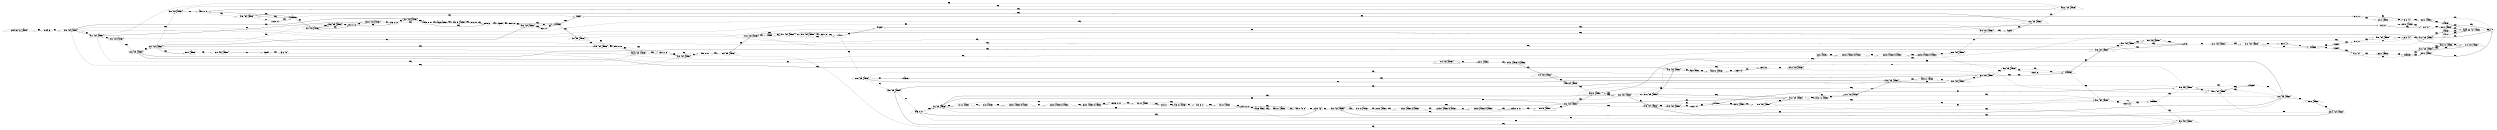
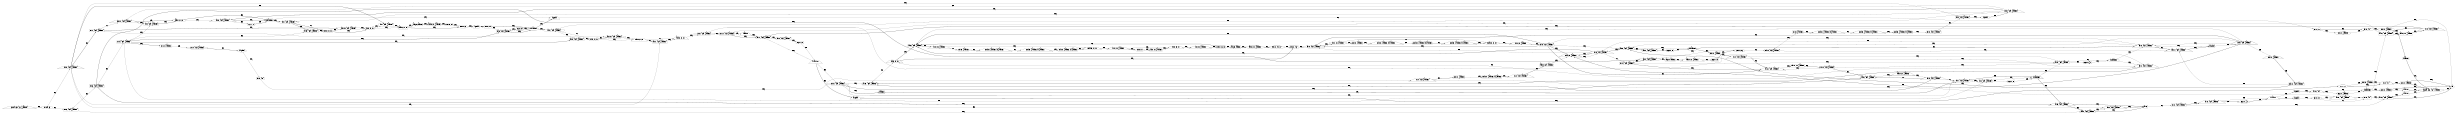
  digraph {
    rankdir=LR
    node [shape=trapezium]
    edge [style=solid]
    n1 [label="stp x29 , x30 , [ sp , #- address ]!"]
    n2 [label="mov x29 , sp" shape=octagon]
    n3 [label="str x0 , [ x29 , # address ]"]
    n4 [label="str w1 , [ x29 , # address ]" shape=folder]
    n5 [label="ldr x0 , [ x29 , # address ]" shape=note]
    n6 [label="ldr x1 , [ x29 , # address ]" shape=note]
    n7 [label="ldr x1 , [ x29 , # address ]" shape=note]
    n8 [label="ldr x0 , [ x29 , # address ]"]
    n9 [label="str x2 , [ x29 , # address ]" shape=folder]
    n10 [label="ldrsw x1 , [ x29 , # address ]"]
    n11 [label="ldrsw x0 , [ x29 , # address ]" shape=octagon]
    n12 [label="ldrsw x0 , [ x29 , # address ]" shape=octagon]
    n13 [label="bl symbol" shape=octagon]
    n14 [label="add x2 , x1 , x0" shape=folder]
    n15 [label="add x0 , x1 , x0"]
    n16 [label="blr x2" shape=note]
    n17 [label="str x3 , [ x29 , # address ]" shape=note]
    n18 [label="ldr x1 , [ x29 , # address ]" shape=note]
    n19 [label="ldr x0 , [ x29 , # address ]" shape=note]
    n20 [label="add x1 , x1 , x0" shape=octagon]
    n21 [label="sub x0 , x1 , x0" shape=folder]
    n22 [label="sub x0 , x1 , x0"]
    n23 [label="str x4 , [ x29 , # address ]" shape=folder]
    n24 [label="ldr x1 , [ x29 , # address ]" shape=octagon]
    n25 [label="ldr x2 , [ x29 , # address ]"]
    n26 [label="mov w0 , # address" shape=folder]
    n27 [label="ldr x0 , [ x29 , # address ]" shape=note]
    n28 [label="ldr x0 , [ x29 , # address ]" shape=folder]
    n29 [label="ldr x0 , [ x29 , # address ]" shape=note]
    n30 [label="ldr x0 , [ x29 , # address ]" shape=note]
    n31 [label="adrp x0 , address" shape=folder]
    n32 [label="cset w0 , eq" shape=octagon]
    n33 [label="str w0 , [ x29 , # address ]" shape=octagon]
    n34 [label="sub x1 , x1 , x0" shape=folder]
    n35 [label="b.hs address" shape=octagon]
    n36 [label="cmp x1 , x0" shape=note]
    n37 [label="sub x1 , x1 , x0" shape=folder]
    n38 [label="b.lo address"]
    n39 [label="cmp x1 , x0" shape=folder]
    n40 [label="bl symbol" shape=octagon]
    n41 [label="ldr w0 , [ x0 ]" shape=folder]
    n42 [label="str w0 , [ x29 , # address ]"]
    n43 [label="mov w0 , # address" shape=folder]
    n44 [label="ldr w0 , [ x29 , # address ]"]
    n45 [label="movk w0 , # address , lsl # address" shape=note]
    n46 [label="str w0 , [ x1 ]" shape=folder]
    n47 [label="str w0 , [ x29 , # address ]"]
    n48 [label="add x0 , x29 , # address" shape=note]
    n49 [label="lsr x0 , x0 , # address"]
    n50 [label="str x0 , [ x29 , # address ]"]
    n51 [label="str wzr , [ x29 , # address ]" shape=note]
    n52 [label="ldr x0 , [ x29 , # address ]"]
    n53 [label="ldr x2 , [ x29 , # address ]" shape=folder]
    n54 [label="ldr x0 , [ x29 , # address ]" shape=octagon]
    n55 [label="ldr x0 , [ x29 , # address ]" shape=folder]
    n56 [label="ldr w0 , [ x29 , # address ]" shape=folder]
    n57 [label="ldr w0 , [ x29 , # address ]"]
    n58 [label="ldrb w1 , [ x29 , # address ]"]
    n59 [label="bl symbol" shape=note]
    n60 [label="lsr x1 , x2 , # address"]
    n61 [label="sub x1 , x2 , x0" shape=note]
    n62 [label="lsr x1 , x0 , # address" shape=octagon]
    n63 [label="ldr x1 , [ x29 , # address ]" shape=folder]
    n64 [label="b.ls address" shape=note]
    n65 [label="cmp w0 , # 0" shape=folder]
    n66 [label="b.ne address" shape=octagon]
    n67 [label="sub w0 , w0 , # address" shape=note]
    n68 [label="add x0 , x0 , # address"]
    n69 [label="strb w0 , [ x29 , # address ]" shape=folder]
    n70 [label="cmp x1 , x0" shape=folder]
    n71 [label="mov x0 , # address" shape=folder]
    n72 [label="movk x0 , # address , lsl # address"]
    n73 [label="movk x0 , # address , lsl # address"]
    n74 [label="movk x0 , # address , lsl # address" shape=note]
    n75 [label="str x0 , [ x29 , # address ]" shape=folder]
    n76 [label="str x0 , [ x29 , # address ]"]
    n77 [label="ldr x0 , [ x29 , # address ]"]
    n78 [label="ldr x1 , [ x29 , # address ]" shape=octagon]
    n79 [label="ldr x1 , [ x29 , # address ]" shape=octagon]
    n80 [label="b.hi address" shape=folder]
    n81 [label="cmp x1 , x0" shape=note]
    n82 [label="bl symbol"]
    n83 [label="mov x1 , x0" shape=folder]
    n84 [label="mov w0 , # address" shape=octagon]
    n85 [label="str w0 , [ x1 ]" shape=octagon]
    n86 [label="mov w0 , # address" shape=octagon]
    n87 [label="b address" shape=folder]
    n88 [label=ret shape=octagon]
    n89 [label="ldp x29 , x30 , [ sp ] , # address" shape=octagon]
    n90 [label="adrp x0 , address" shape=note]
    n91 [label="mov x0 , x2" shape=octagon]
    n92 [label="add x0 , x0 , # address" shape=note]
    n93 [label="bl symbol" shape=folder]
    n94 [label="mov x1 , x0" shape=note]
    n95 [label="mov x1 , x0" shape=note]
    n96 [label="str x0 , [ x29 , # address ]" shape=octagon]
    n97 [label="str wzr , [ x29 , # address ]" shape=note]
    n98 [label="ldr x1 , [ x29 , # address ]"]
    n99 [label="b address"]
    n100 [label="ldr w1 , [ x29 , # address ]" shape=note]
    n101 [label="ldr w0 , [ x29 , # address ]" shape=folder]
    n102 [label="ldr x0 , [ x29 , # address ]" shape=folder]
    n103 [label="add x3 , x1 , x0"]
    n104 [label="ldr w0 , [ x29 , # address ]" shape=folder]
    n105 [label="b.lo address"]
    n106 [label="add w0 , w0 , # address" shape=folder]
    n107 [label="cmp w1 , w0" shape=folder]
    n108 [label="str xzr , [ x29 , # address ]" shape=octagon]
    n109 [label="bl symbol"]
    n110 [label="b address" shape=folder]
    n111 [label="ldr x1 , [ x29 , # address ]" shape=octagon]
    n112 [label="ldr x0 , [ x29 , # address ]" shape=folder]
    n113 [label="mov x1 , x0" shape=octagon]
    n114 [label="add x0 , x0 , # address"]
    n115 [label="mov w0 , # address" shape=folder]
    n116 [label="str w0 , [ x1 ]"]
    n117 [label="mov w0 , # address" shape=note]
    n118 [label="str w0 , [ x29 , # address ]" shape=folder]
    n119 [label="strb w0 , [ x3 ]" shape=folder]
    n120 [label="str x0 , [ x29 , # address ]"]
    n121 [label="ldr w0 , [ x29 , # address ]"]
    n122 [label="ldr w0 , [ x29 , # address ]" shape=folder]
    n123 [label="cmp w0 , # 0" shape=octagon]
    n124 [label="b.lt address"]
    n125 [label="b address" shape=note]
    n126 [label="bl symbol" shape=note]
    n127 [label="bl symbol" shape=note]
    n128 [label="ldr w0 , [ x0 ]"]
    n129 [label="mov x1 , x0" shape=octagon]
    n130 [label="cmp w0 , # address" shape=note]
    n131 [label="b.eq address" shape=octagon]
    n132 [label="mov x0 , # address" shape=octagon]
    n133 [label="umulh x0 , x1 , x0"]
    n134 [label="adrp x0 , address" shape=folder]
    n135 [label="ldrb w0 , [ x0 , x1 ]" shape=octagon]
    n136 [label="movk x0 , # address , lsl # address"]
    n137 [label="lsr x1 , x0 , # address"]
    n138 [label="movk x0 , # address , lsl # address"]
    n139 [label="movk x0 , # address , lsl # address" shape=folder]
    n140 [label="mov x0 , x1" shape=octagon]
    n141 [label="sub x0 , x0 , x1"]
    n142 [label="lsl x0 , x0 , # address" shape=note]
    n143 [label="lsl x0 , x0 , # address"]
    n144 [label="add x0 , x0 , # address" shape=octagon]
    n145 [label="mov x0 , # address" shape=note]
    n146 [label="umulh x0 , x1 , x0" shape=octagon]
    n147 [label="movk x0 , # address , lsl # address"]
    n148 [label="lsr x0 , x0 , # address"]
    n149 [label="movk x0 , # address , lsl # address" shape=note]
    n150 [label="movk x0 , # address , lsl # address"]
    n151 [label="str x0 , [ x29 , # address ]" shape=note]
    n152 [label="str w0 , [ x29 , # address ]" shape=note]
    n153 [label="str x0 , [ x29 , # address ]"]
    n154 [label="mov w0 , # address"]
    n155 [label="strb w0 , [ x29 , # address ]" shape=note]
    n156 [label="cmp x1 , x0" shape=note]
    n157 [label="mov w0 , # address" shape=folder]
    n158 [label="str w0 , [ x29 , # address ]"]
    n159 [label="mov w0 , # address" shape=note]
    n160 [label="b address" shape=note]
    n161 [label="str w0 , [ x29 , # address ]"]
    n1 -> n2 [label=CFG]
    n2 -> n3 [label=CFG]
    n3 -> n4 [label=CFG style=bold]
    n3 -> n5 [label=DFG]
    n3 -> n6 [label=DFG style=bold]
    n3 -> n7 [label=DFG]
    n3 -> n8 [label=DFG]
-   n4 -> n9 [label=CFG]
+   n2 -> n9 [label=CFG]
    n4 -> n10 [label=DFG]
    n4 -> n11 [label=DFG style=bold]
    n4 -> n12 [label=DFG]
    n5 -> n13 [label=DFG style=bold]
    n6 -> n14 [label=DFG]
    n7 -> n15 [label=DFG]
    n8 -> n16 [label=DFG style=bold]
    n9 -> n17 [label=CFG]
    n9 -> n18 [label=DFG]
    n10 -> n19 [label=CFG]
    n10 -> n20 [label=CFG style=bold]
    n11 -> n21 [label=DFG]
    n12 -> n22 [label=DFG]
    n13 -> n76 [label=DFG style=bold]
    n14 -> n90 [label=CFG]
    n14 -> n91 [label=DFG style=bold]
    n15 -> n96 [label=DFG]
    n16 -> n118 [label=DFG]
    n17 -> n23 [label=CFG]
    n17 -> n24 [label=DFG style=bold]
    n17 -> n25 [label=DFG style=bold]
    n18 -> n8 [label=CFG]
    n18 -> n16 [label=DFG style=bold]
    n19 -> n20 [label=DFG style=bold]
    n20 -> n77 [label=CFG]
    n20 -> n80 [label=DFG style=bold]
    n21 -> n6 [label=CFG]
    n21 -> n14 [label=DFG]
    n22 -> n7 [label=CFG style=bold]
    n22 -> n15 [label=DFG]
    n23 -> n19 [label=DFG]
    n23 -> n26 [label=CFG style=bold]
    n23 -> n27 [label=DFG]
    n23 -> n28 [label=DFG style=bold]
    n23 -> n29 [label=DFG style=bold]
    n23 -> n30 [label=DFG]
    n24 -> n31 [label=CFG style=bold]
    n24 -> n32 [label=DFG]
    n25 -> n16 [label=DFG style=bold]
    n25 -> n18 [label=CFG style=bold]
    n26 -> n33 [label=CFG]
    n27 -> n34 [label=DFG]
    n28 -> n35 [label=DFG style=bold]
    n28 -> n36 [label=CFG]
    n29 -> n37 [label=DFG]
    n30 -> n38 [label=DFG]
    n30 -> n39 [label=CFG]
    n31 -> n68 [label=CFG style=bold]
    n32 -> n69 [label=DFG]
    n33 -> n40 [label=CFG style=bold]
    n34 -> n11 [label=CFG]
    n34 -> n21 [label=DFG style=bold]
    n35 -> n79 [label=CFG style=bold]
    n35 -> n82 [label=CFG style=bold]
    n36 -> n35 [label=CFG]
    n37 -> n12 [label=CFG style=bold]
    n37 -> n22 [label=DFG]
    n38 -> n25 [label=CFG style=bold]
    n38 -> n56 [label=CFG]
    n39 -> n38 [label=CFG]
    n40 -> n41 [label=DFG]
    n41 -> n42 [label=DFG]
    n42 -> n43 [label=CFG style=bold]
    n42 -> n44 [label=DFG]
    n43 -> n45 [label=CFG]
    n44 -> n46 [label=DFG style=bold]
    n45 -> n47 [label=CFG style=bold]
    n46 -> n122 [label=CFG]
    n47 -> n48 [label=CFG style=bold]
    n48 -> n49 [label=CFG]
    n49 -> n50 [label=DFG]
    n50 -> n49 [label=DFG style=bold]
    n50 -> n51 [label=CFG]
    n50 -> n52 [label=DFG]
    n50 -> n53 [label=DFG style=bold]
    n50 -> n54 [label=DFG]
    n50 -> n55 [label=DFG style=bold]
    n51 -> n24 [label=CFG style=bold]
    n51 -> n56 [label=DFG]
    n51 -> n57 [label=DFG style=bold]
    n52 -> n58 [label=CFG style=bold]
    n52 -> n59 [label=DFG]
    n53 -> n60 [label=DFG style=bold]
    n53 -> n61 [label=DFG style=bold]
    n54 -> n62 [label=DFG style=bold]
    n55 -> n63 [label=CFG style=bold]
    n55 -> n64 [label=DFG]
    n56 -> n65 [label=CFG]
    n56 -> n66 [label=DFG]
    n57 -> n67 [label=DFG]
    n58 -> n59 [label=DFG style=bold]
    n59 -> n120 [label=DFG]
    n60 -> n132 [label=CFG]
    n60 -> n133 [label=DFG]
    n61 -> n134 [label=CFG]
-   n61 -> n135 [label=DFG style=bold]
    n62 -> n145 [label=CFG]
    n62 -> n146 [label=DFG]
    n63 -> n156 [label=CFG style=bold]
    n64 -> n52 [label=CFG style=bold]
    n64 -> n157 [label=CFG style=bold]
    n65 -> n66 [label=CFG]
    n66 -> n52 [label=CFG]
    n66 -> n98 [label=CFG]
    n67 -> n152 [label=DFG style=bold]
    n68 -> n70 [label=CFG style=bold]
    n69 -> n58 [label=DFG]
    n69 -> n71 [label=CFG]
    n70 -> n32 [label=CFG style=bold]
    n71 -> n72 [label=CFG style=bold]
    n72 -> n73 [label=CFG]
    n73 -> n74 [label=CFG style=bold]
    n74 -> n75 [label=CFG]
    n75 -> n5 [label=CFG]
    n76 -> n10 [label=CFG]
    n76 -> n77 [label=DFG style=bold]
    n76 -> n78 [label=DFG]
    n76 -> n79 [label=DFG]
    n77 -> n80 [label=DFG style=bold]
    n77 -> n81 [label=CFG]
    n78 -> n27 [label=CFG style=bold]
    n78 -> n34 [label=DFG style=bold]
    n79 -> n29 [label=CFG]
    n79 -> n37 [label=DFG]
    n80 -> n78 [label=CFG style=bold]
    n80 -> n82 [label=CFG]
    n81 -> n80 [label=CFG style=bold]
    n82 -> n83 [label=DFG]
    n83 -> n84 [label=CFG]
    n83 -> n85 [label=DFG style=bold]
    n84 -> n85 [label=CFG]
    n85 -> n86 [label=CFG]
    n86 -> n87 [label=CFG style=bold]
    n86 -> n88 [label=DFG]
    n87 -> n89 [label=CFG style=bold]
    n89 -> n88 [label=CFG]
    n90 -> n92 [label=CFG style=bold]
    n91 -> n93 [label=DFG style=bold]
    n92 -> n94 [label=CFG style=bold]
    n93 -> n95 [label=DFG style=bold]
    n94 -> n91 [label=CFG]
    n95 -> n28 [label=CFG]
    n95 -> n35 [label=DFG style=bold]
    n96 -> n97 [label=CFG style=bold]
    n96 -> n98 [label=DFG]
    n97 -> n99 [label=CFG]
    n97 -> n100 [label=DFG style=bold]
    n97 -> n101 [label=DFG]
    n98 -> n102 [label=CFG style=bold]
    n98 -> n103 [label=DFG]
    n99 -> n100 [label=CFG style=bold]
    n100 -> n104 [label=CFG]
    n100 -> n105 [label=DFG]
    n101 -> n106 [label=DFG style=bold]
    n102 -> n103 [label=DFG]
    n103 -> n53 [label=CFG style=bold]
    n103 -> n119 [label=DFG style=bold]
    n104 -> n107 [label=CFG]
    n105 -> n108 [label=CFG]
    n105 -> n109 [label=CFG style=bold]
    n106 -> n161 [label=DFG style=bold]
    n107 -> n105 [label=CFG]
    n108 -> n102 [label=DFG]
    n108 -> n110 [label=CFG style=bold]
    n108 -> n111 [label=DFG]
    n108 -> n112 [label=DFG style=bold]
    n109 -> n113 [label=DFG style=bold]
    n110 -> n111 [label=CFG style=bold]
    n111 -> n30 [label=CFG]
    n111 -> n38 [label=DFG style=bold]
    n112 -> n114 [label=DFG]
    n113 -> n115 [label=CFG]
    n113 -> n116 [label=DFG style=bold]
    n114 -> n153 [label=DFG]
    n115 -> n116 [label=CFG]
    n116 -> n117 [label=CFG]
    n117 -> n88 [label=DFG style=bold]
    n117 -> n89 [label=CFG style=bold]
    n118 -> n121 [label=DFG style=bold]
    n118 -> n122 [label=DFG]
    n119 -> n54 [label=CFG]
    n120 -> n49 [label=DFG style=bold]
    n120 -> n52 [label=DFG]
    n120 -> n53 [label=DFG]
    n120 -> n54 [label=DFG style=bold]
    n120 -> n55 [label=DFG]
    n120 -> n154 [label=CFG]
    n121 -> n123 [label=CFG style=bold]
    n121 -> n124 [label=DFG]
    n122 -> n88 [label=DFG style=bold]
    n122 -> n125 [label=CFG style=bold]
    n123 -> n124 [label=CFG style=bold]
    n124 -> n126 [label=CFG]
    n124 -> n127 [label=CFG style=bold]
    n125 -> n89 [label=CFG]
    n126 -> n128 [label=DFG style=bold]
    n127 -> n129 [label=DFG]
    n128 -> n130 [label=CFG]
    n128 -> n131 [label=DFG]
    n129 -> n44 [label=CFG]
    n129 -> n46 [label=DFG]
    n130 -> n131 [label=CFG]
    n131 -> n101 [label=CFG]
    n131 -> n159 [label=CFG style=bold]
    n132 -> n136 [label=CFG style=bold]
    n133 -> n137 [label=DFG style=bold]
    n134 -> n144 [label=CFG style=bold]
    n135 -> n119 [label=DFG]
    n136 -> n138 [label=CFG]
    n137 -> n140 [label=DFG style=bold]
    n137 -> n141 [label=DFG]
    n138 -> n139 [label=CFG]
    n139 -> n133 [label=CFG style=bold]
    n140 -> n142 [label=DFG]
    n141 -> n143 [label=DFG style=bold]
    n142 -> n141 [label=DFG]
    n143 -> n61 [label=DFG style=bold]
    n144 -> n135 [label=CFG style=bold]
    n145 -> n147 [label=CFG]
    n146 -> n148 [label=DFG style=bold]
    n147 -> n149 [label=CFG]
    n148 -> n151 [label=DFG style=bold]
    n149 -> n150 [label=CFG style=bold]
    n150 -> n146 [label=CFG style=bold]
    n151 -> n49 [label=DFG style=bold]
    n151 -> n52 [label=DFG]
    n151 -> n53 [label=DFG style=bold]
    n151 -> n54 [label=DFG style=bold]
    n151 -> n55 [label=DFG]
    n151 -> n57 [label=CFG style=bold]
    n152 -> n56 [label=DFG]
    n152 -> n57 [label=DFG]
    n152 -> n112 [label=CFG style=bold]
    n153 -> n102 [label=DFG style=bold]
    n153 -> n111 [label=DFG style=bold]
    n153 -> n112 [label=DFG style=bold]
    n154 -> n155 [label=CFG style=bold]
    n155 -> n55 [label=CFG style=bold]
    n155 -> n58 [label=DFG]
    n156 -> n64 [label=CFG style=bold]
    n157 -> n158 [label=CFG style=bold]
    n158 -> n56 [label=DFG]
    n158 -> n57 [label=DFG style=bold]
    n158 -> n98 [label=CFG]
    n159 -> n88 [label=DFG style=bold]
    n159 -> n160 [label=CFG]
    n160 -> n89 [label=CFG style=bold]
    n161 -> n100 [label=DFG style=bold]
    n161 -> n101 [label=DFG style=bold]
  }
